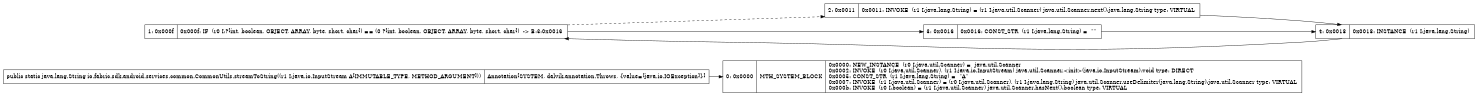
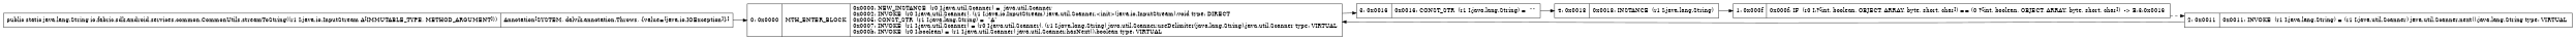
  digraph {
    rankdir=LR
    node [shape=record]
-   n1 [label="{0\:\ 0x0000|MTH_SYSTEM_BLOCK\l|0x0000: NEW_INSTANCE  (r0 I:java.util.Scanner) =  java.util.Scanner \l0x0002: INVOKE  (r0 I:java.util.Scanner), (r1 I:java.io.InputStream) java.util.Scanner.\<init\>(java.io.InputStream):void type: DIRECT \l0x0005: CONST_STR  (r1 I:java.lang.String) =  \"A\" \l0x0007: INVOKE  (r1 I:java.util.Scanner) = (r0 I:java.util.Scanner), (r1 I:java.lang.String) java.util.Scanner.useDelimiter(java.lang.String):java.util.Scanner type: VIRTUAL \l0x000b: INVOKE  (r0 I:boolean) = (r1 I:java.util.Scanner) java.util.Scanner.hasNext():boolean type: VIRTUAL \l}"]
+   n1 [label="{0\:\ 0x0000|MTH_ENTER_BLOCK\l|0x0000: NEW_INSTANCE  (r0 I:java.util.Scanner) =  java.util.Scanner \l0x0002: INVOKE  (r0 I:java.util.Scanner), (r1 I:java.io.InputStream) java.util.Scanner.\<init\>(java.io.InputStream):void type: DIRECT \l0x0005: CONST_STR  (r1 I:java.lang.String) =  \"A\" \l0x0007: INVOKE  (r1 I:java.util.Scanner) = (r0 I:java.util.Scanner), (r1 I:java.lang.String) java.util.Scanner.useDelimiter(java.lang.String):java.util.Scanner type: VIRTUAL \l0x000b: INVOKE  (r0 I:boolean) = (r1 I:java.util.Scanner) java.util.Scanner.hasNext():boolean type: VIRTUAL \l}"]
    n2 [label="{1\:\ 0x000f|0x000f: IF  (r0 I:?[int, boolean, OBJECT, ARRAY, byte, short, char]) == (0 ?[int, boolean, OBJECT, ARRAY, byte, short, char])  \-\> B:3:0x0016 \l}"]
    n3 [label="{2\:\ 0x0011|0x0011: INVOKE  (r1 I:java.lang.String) = (r1 I:java.util.Scanner) java.util.Scanner.next():java.lang.String type: VIRTUAL \l}"]
    n4 [label="{3\:\ 0x0016|0x0016: CONST_STR  (r1 I:java.lang.String) =  \"\" \l}"]
    n5 [label="{4\:\ 0x0018|0x0018: INSTANCE  (r1 I:java.lang.String) \l}"]
    n6 [label="{public static java.lang.String io.fabric.sdk.android.services.common.CommonUtils.streamToString((r1 I:java.io.InputStream A[IMMUTABLE_TYPE, METHOD_ARGUMENT]))  | Annotation[SYSTEM, dalvik.annotation.Throws, \{value=[java.io.IOException]\}]\l}"]
    n2 -> n3 [style=dashed]
-   n2 -> n4
-   n3 -> n5
+   n1 -> n4
+   n3 -> n1
    n4 -> n5
    n5 -> n2
    n6 -> n1
  }
